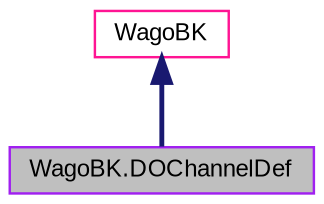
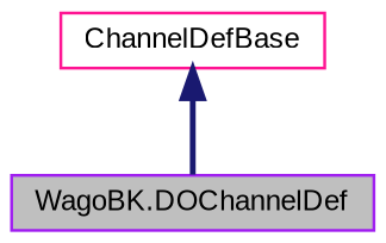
  digraph {
    node [fontname=Arial fontsize=10 shape=record style=filled]
    n1 [color=purple fillcolor=grey75 fontcolor=black height=0.2 label="WagoBK.DOChannelDef" width=0.4]
-   n2 [color=deeppink fillcolor=white height=0.2 label=WagoBK width=0.4]
+   n2 [color=deeppink fillcolor=white height=0.2 label=ChannelDefBase width=0.4]
    n2 -> n1 [color=midnightblue dir=back fontname=Arial fontsize=10 labelfontname=Arial labelfontsize=10 style=bold]
  }
